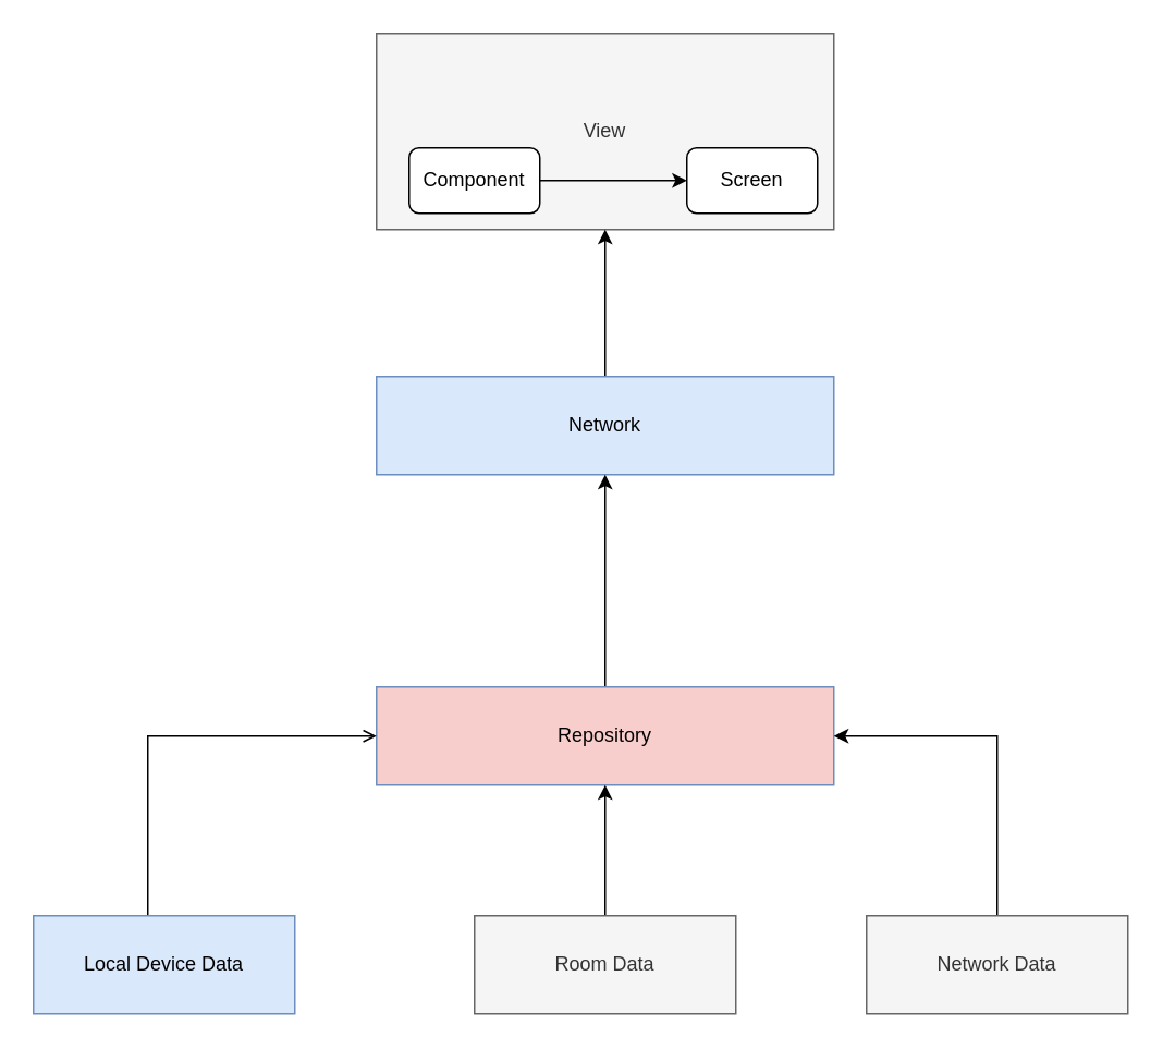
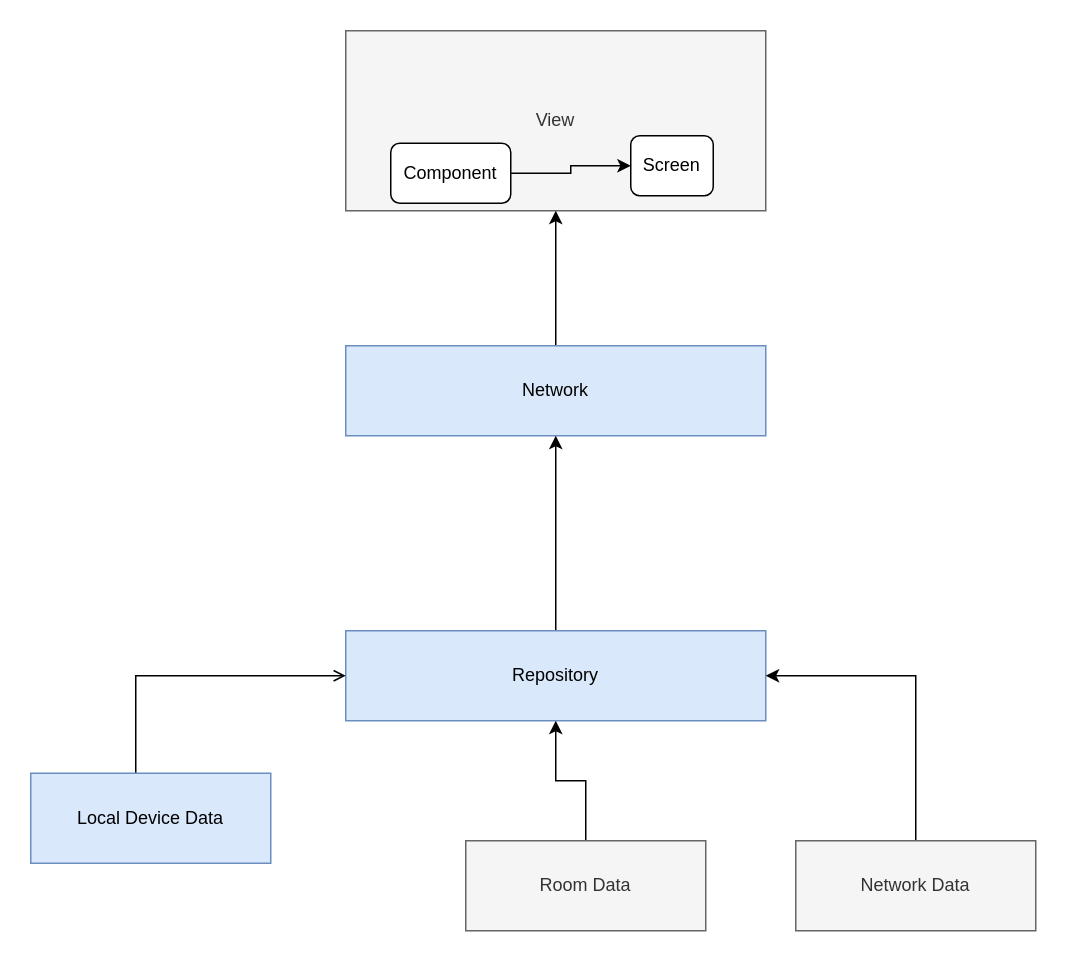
  <mxCell id="0" />
  <mxCell id="1" parent="0" />
  <mxCell id="2" value="View" style="rounded=0;whiteSpace=wrap;html=1;fillColor=#f5f5f5;strokeColor=#666666;fontColor=#333333;" parent="1" vertex="1"><mxGeometry x="230" y="20" width="280" height="120" as="geometry" /></mxCell>
  <mxCell id="3" style="edgeStyle=orthogonalEdgeStyle;rounded=0;orthogonalLoop=1;jettySize=auto;html=1;" parent="1" source="4" target="2" edge="1"><mxGeometry relative="1" as="geometry" /></mxCell>
  <mxCell id="4" value="Network" style="rounded=0;whiteSpace=wrap;html=1;fillColor=#dae8fc;strokeColor=#6c8ebf;" parent="1" vertex="1"><mxGeometry x="230" y="230" width="280" height="60" as="geometry" /></mxCell>
  <mxCell id="5" style="edgeStyle=orthogonalEdgeStyle;rounded=0;orthogonalLoop=1;jettySize=auto;html=1;entryX=0.5;entryY=1;entryDx=0;entryDy=0;" parent="1" source="6" target="4" edge="1"><mxGeometry relative="1" as="geometry" /></mxCell>
- <mxCell id="6" value="Repository" style="rounded=0;whiteSpace=wrap;html=1;fillColor=#f8cecc;strokeColor=#6c8ebf;" parent="1" vertex="1"><mxGeometry x="230" y="420" width="280" height="60" as="geometry" /></mxCell>
+ <mxCell id="6" value="Repository" style="rounded=0;whiteSpace=wrap;html=1;fillColor=#dae8fc;strokeColor=#6c8ebf;" parent="1" vertex="1"><mxGeometry x="230" y="420" width="280" height="60" as="geometry" /></mxCell>
  <mxCell id="7" style="edgeStyle=orthogonalEdgeStyle;rounded=0;orthogonalLoop=1;jettySize=auto;html=1;" parent="1" source="8" target="9" edge="1"><mxGeometry relative="1" as="geometry" /></mxCell>
- <mxCell id="8" value="Component" style="rounded=1;whiteSpace=wrap;html=1;" parent="1" vertex="1"><mxGeometry x="250" y="90" width="80" height="40" as="geometry" /></mxCell>
- <mxCell id="9" value="Screen" style="rounded=1;whiteSpace=wrap;html=1;" parent="1" vertex="1"><mxGeometry x="420" y="90" width="80" height="40" as="geometry" /></mxCell>
+ <mxCell id="8" value="Component" style="rounded=1;whiteSpace=wrap;html=1;" parent="1" vertex="1"><mxGeometry x="260" y="95" width="80" height="40" as="geometry" /></mxCell>
+ <mxCell id="9" value="Screen" style="rounded=1;whiteSpace=wrap;html=1;" parent="1" vertex="1"><mxGeometry x="420" y="90" width="55" height="40" as="geometry" /></mxCell>
  <mxCell id="10" style="edgeStyle=orthogonalEdgeStyle;rounded=0;orthogonalLoop=1;jettySize=auto;html=1;endArrow=open;" parent="1" source="11" target="6" edge="1"><mxGeometry relative="1" as="geometry"><Array as="points"><mxPoint x="90" y="450" /></Array></mxGeometry></mxCell>
- <mxCell id="11" value="Local Device Data" style="rounded=0;whiteSpace=wrap;html=1;fillColor=#dae8fc;strokeColor=#6c8ebf;" parent="1" vertex="1"><mxGeometry x="20" y="560" width="160" height="60" as="geometry" /></mxCell>
+ <mxCell id="11" value="Local Device Data" style="rounded=0;whiteSpace=wrap;html=1;fillColor=#dae8fc;strokeColor=#6c8ebf;" parent="1" vertex="1"><mxGeometry x="20" y="515" width="160" height="60" as="geometry" /></mxCell>
  <mxCell id="12" style="edgeStyle=orthogonalEdgeStyle;rounded=0;orthogonalLoop=1;jettySize=auto;html=1;" parent="1" source="13" target="6" edge="1"><mxGeometry relative="1" as="geometry" /></mxCell>
- <mxCell id="13" value="Room Data" style="rounded=0;whiteSpace=wrap;html=1;fillColor=#f5f5f5;fontColor=#333333;strokeColor=#666666;" parent="1" vertex="1"><mxGeometry x="290" y="560" width="160" height="60" as="geometry" /></mxCell>
+ <mxCell id="13" value="Room Data" style="rounded=0;whiteSpace=wrap;html=1;fillColor=#f5f5f5;fontColor=#333333;strokeColor=#666666;" parent="1" vertex="1"><mxGeometry x="310" y="560" width="160" height="60" as="geometry" /></mxCell>
  <mxCell id="14" style="edgeStyle=orthogonalEdgeStyle;rounded=0;orthogonalLoop=1;jettySize=auto;html=1;entryX=1;entryY=0.5;entryDx=0;entryDy=0;" parent="1" source="15" target="6" edge="1"><mxGeometry relative="1" as="geometry"><Array as="points"><mxPoint x="610" y="450" /></Array></mxGeometry></mxCell>
  <mxCell id="15" value="Network Data" style="rounded=0;whiteSpace=wrap;html=1;fillColor=#f5f5f5;fontColor=#333333;strokeColor=#666666;" parent="1" vertex="1"><mxGeometry x="530" y="560" width="160" height="60" as="geometry" /></mxCell>
